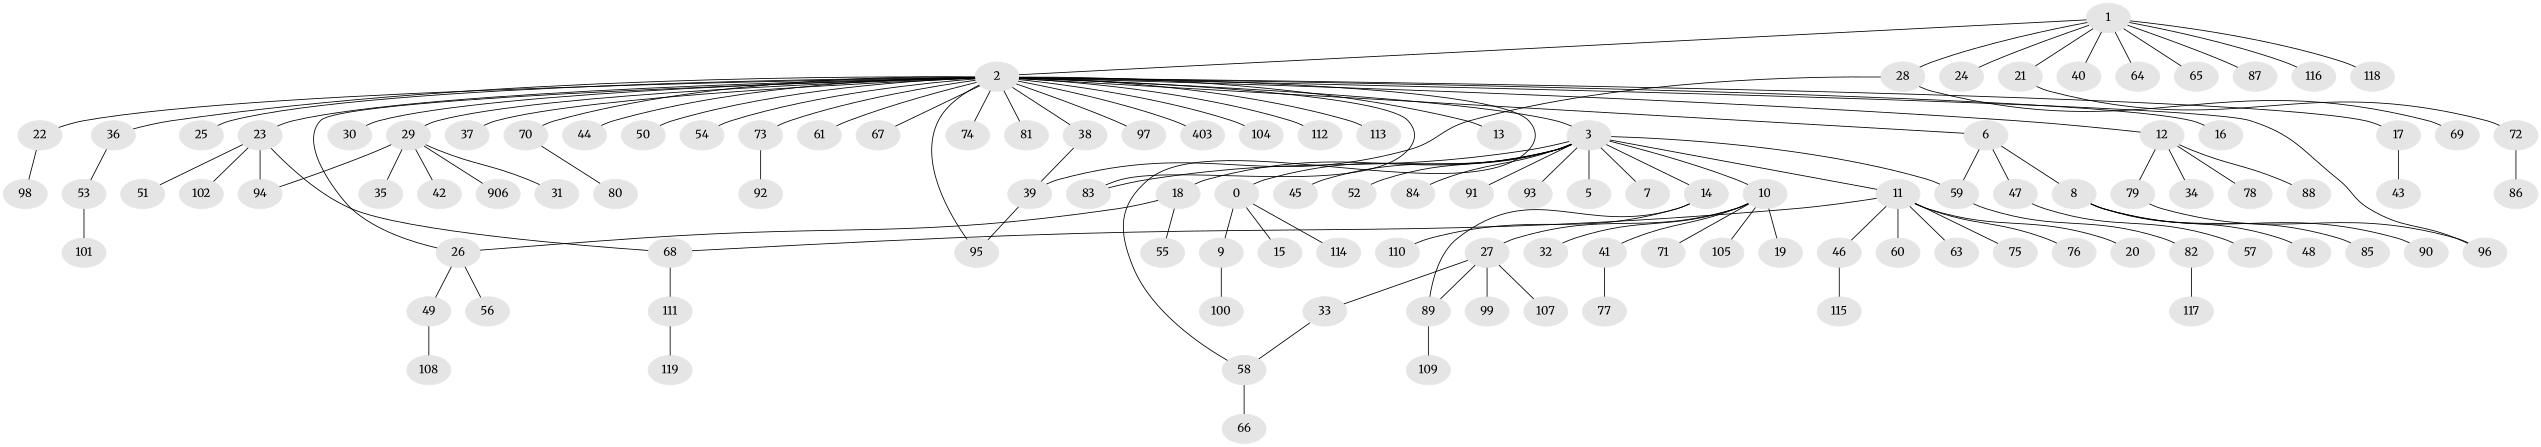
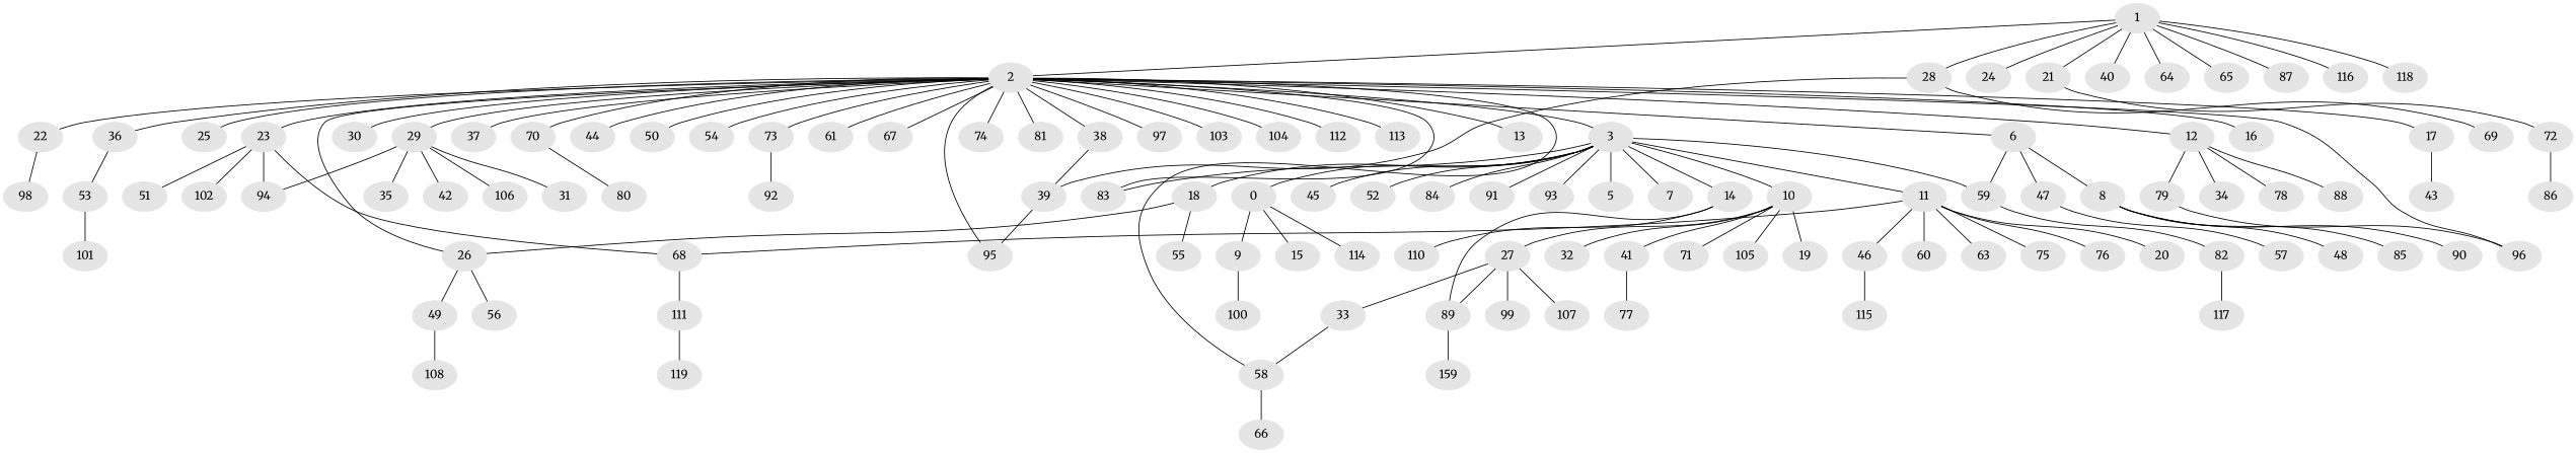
  graph {
    fontname=Merriweather
    node [color=gray90 fontname=Merriweather style=filled]
    edge [fontname=Merriweather]
    1
    2
    21
    24
    28
    40
    64
    65
    87
    116
    118
    3
    6
    12
    13
    16
    17
    22
    23
    25
    26
    29
    30
    36
    37
    38
    44
    50
    54
    58
    61
    67
    70
    73
    74
    81
    83
    95
    96
    97
-   103 [label=403]
+   103
    104
    112
    113
    72
    39
    69
    n48 [label=0]
    5
    7
    10
    11
    14
    18
    45
    52
    59
    84
    91
    93
    8
    47
    34
    78
    79
    88
    43
    98
    68
    51
    94
    102
    49
    56
    31
    35
    42
-   106 [label=906]
+   106
    53
    66
    80
    92
    9
    15
    114
    19
    27
    32
    41
    71
    105
    20
    46
    60
    63
    75
    76
    89
    110
    55
    82
    100
    48
    85
    90
    57
    33
    99
    107
    77
    115
    111
-   109
+   109 [label=159]
    86
    108
    101
    117
    119
    1 -- 2
    1 -- 21
    1 -- 24
    1 -- 28
    1 -- 40
    1 -- 64
    1 -- 65
    1 -- 87
    1 -- 116
    1 -- 118
    2 -- 3
    2 -- 6
    2 -- 12
    2 -- 13
    2 -- 16
    2 -- 17
    2 -- 22
    2 -- 23
    2 -- 25
    2 -- 26
    2 -- 29
    2 -- 30
    2 -- 36
    2 -- 37
    2 -- 38
    2 -- 44
    2 -- 50
    2 -- 54
    2 -- 58
    2 -- 61
    2 -- 67
    2 -- 70
    2 -- 73
    2 -- 74
    2 -- 81
    2 -- 83
    2 -- 95
    2 -- 96
    2 -- 97
    2 -- 103
    2 -- 104
    2 -- 112
    2 -- 113
    21 -- 72
    28 -- 39
    28 -- 69
    3 -- 83
    3 -- n48
    3 -- 5
    3 -- 7
    3 -- 10
    3 -- 11
    3 -- 14
    3 -- 18
    3 -- 45
    3 -- 52
    3 -- 59
    3 -- 84
    3 -- 91
    3 -- 93
    6 -- 59
    6 -- 8
    6 -- 47
    12 -- 34
    12 -- 78
    12 -- 79
    12 -- 88
    17 -- 43
    22 -- 98
    23 -- 68
    23 -- 51
    23 -- 94
    23 -- 102
    26 -- 49
    26 -- 56
    29 -- 94
    29 -- 31
    29 -- 35
    29 -- 42
    29 -- 106
    36 -- 53
    38 -- 39
    58 -- 66
    70 -- 80
    73 -- 92
    72 -- 86
    39 -- 95
    n48 -- 9
    n48 -- 15
    n48 -- 114
    10 -- 19
    10 -- 27
    10 -- 32
    10 -- 41
    10 -- 71
    10 -- 105
    11 -- 68
    11 -- 20
    11 -- 46
    11 -- 60
    11 -- 63
    11 -- 75
    11 -- 76
    14 -- 89
    14 -- 110
    18 -- 26
    18 -- 55
    59 -- 82
    8 -- 48
    8 -- 85
    8 -- 90
    47 -- 57
    79 -- 96
    68 -- 111
    49 -- 108
    53 -- 101
    9 -- 100
    27 -- 89
    27 -- 33
    27 -- 99
    27 -- 107
    41 -- 77
    46 -- 115
    89 -- 109
    82 -- 117
    33 -- 58
    111 -- 119
  }
